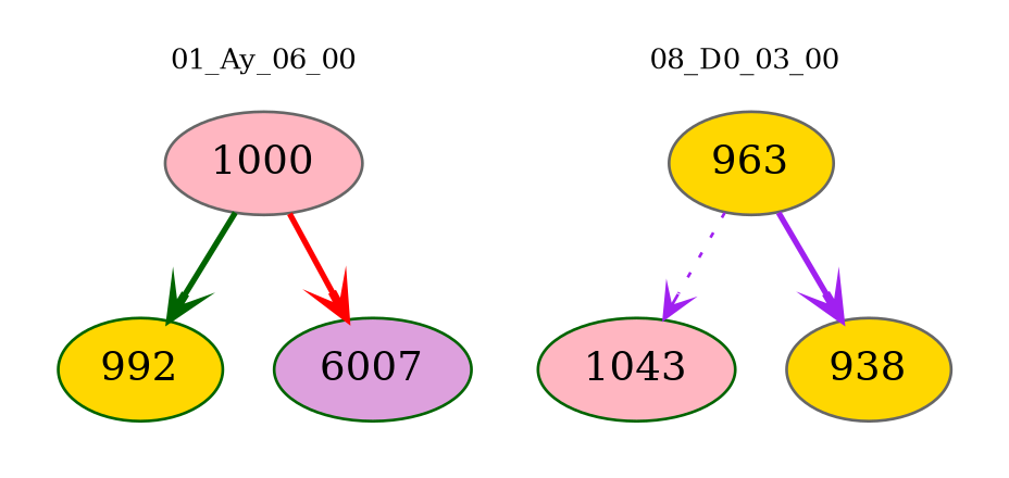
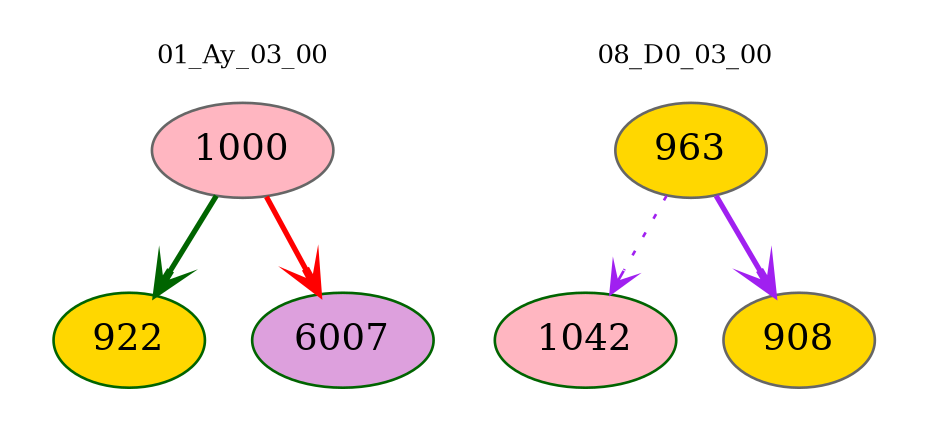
  digraph {
    node [color=gray40 fillcolor=gold style=filled]
    edge [arrowhead=vee color=purple style=bold]
    n1 [fillcolor=lightpink label=1000]
-   n2 [color=darkgreen label=992]
+   n2 [color=darkgreen label=922]
    n3 [color=darkgreen fillcolor=plum label=6007]
    n4 [label=963]
-   n5 [color=darkgreen fillcolor=lightpink label=1043]
-   n6 [label=938]
+   n5 [color=darkgreen fillcolor=lightpink label=1042]
+   n6 [label=908]
    subgraph cluster_1 {
      color=white
      fontsize=10
-     label="01_Ay_06_00"
+     label="01_Ay_03_00"
      n1
      n2
      n3
    }
    subgraph cluster_2 {
      color=white
      fontsize=10
      label="08_D0_03_00"
      n4
      n5
      n6
    }
    n1 -> n2 [color=darkgreen]
    n1 -> n3 [color=red]
    n4 -> n5 [style=dotted]
    n4 -> n6
  }
